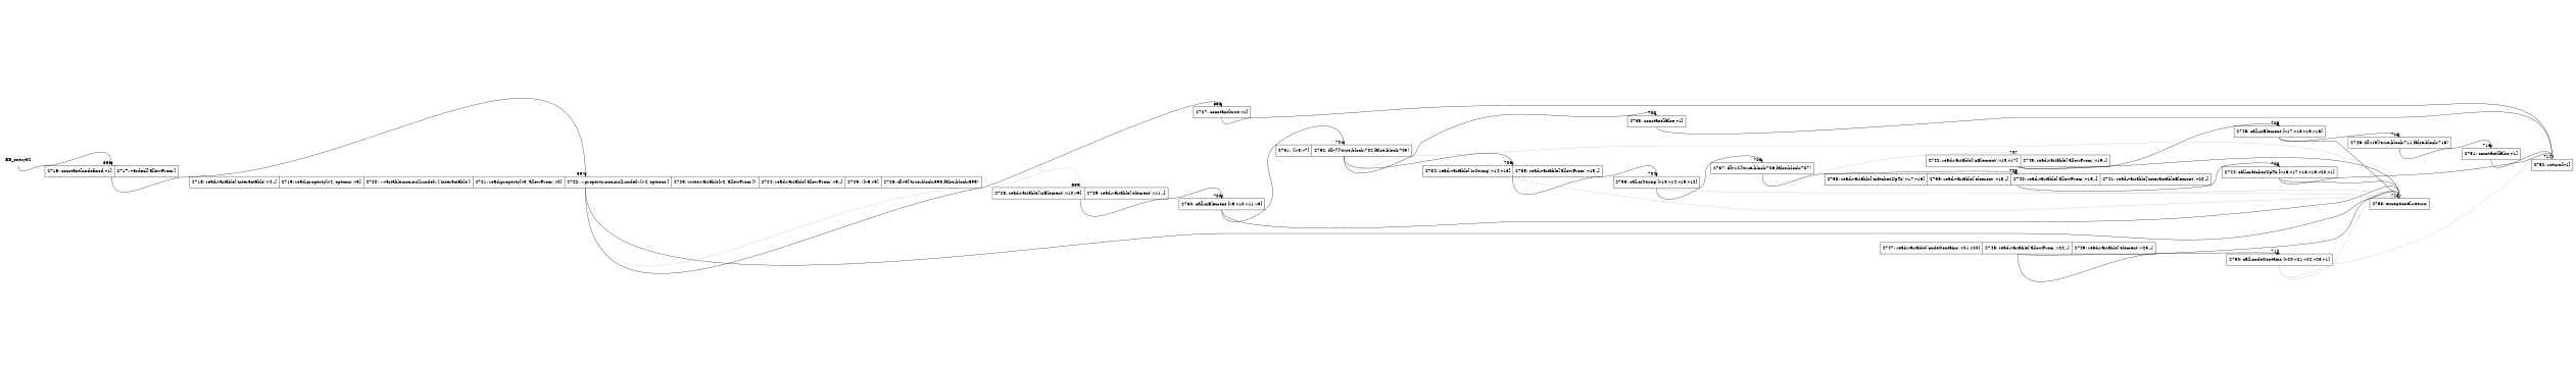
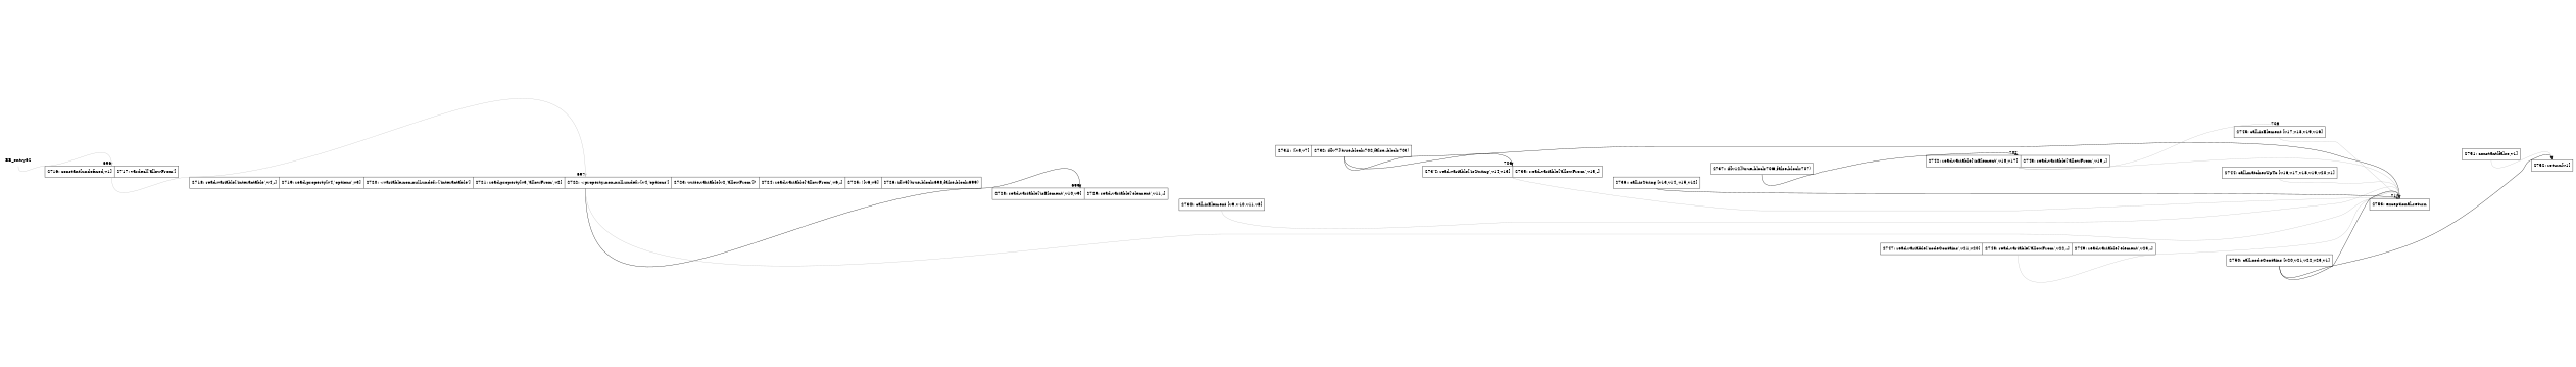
  digraph {
    rankdir=LR
    node [shape=record]
    edge [headport=n tailport=s]
    n1 [label=BB_entry62 shape=none]
    n2 [label="{2716: constant[undefined,v1]|2717: vardecl['allowFrom']}"]
    n3 [label="{2718: read-variable['interactable',v4,-]|2719: read-property[v4,'options',v3]|2720: \<variable-non-null-undef\>['interactable']|2721: read-property[v3,'allowFrom',v2]|2722: \<property-non-null-undef\>[v4,'options']|2723: write-variable[v2,'allowFrom']*|2724: read-variable['allowFrom',v6,-]|2725: ![v6,v5]|2726: if[v5](true-block:698,false-block:699)}"]
-   n4 [label="{2727: constant[true,v1]}"]
    n5 [label="{2728: read-variable['isElement',v10,v9]|2729: read-variable['element',v11,-]}"]
    n6 [label="{2753: exceptional-return}"]
    n7 [label="{2752: return[v1]}"]
    n8 [label="{2730: call-isElement [v9,v10,v11,v8]}"]
    n9 [label="{2731: ![v8,v7]|2732: if[v7](true-block:702,false-block:703)}"]
-   n10 [label="{2733: constant[false,v1]}"]
    n11 [label="{2734: read-variable['isString',v14,v13]|2735: read-variable['allowFrom',v15,-]}"]
    n12 [label="{2736: call-isString [v13,v14,v15,v12]}"]
    n13 [label="{2737: if[v12](true-block:706,false-block:707)}"]
-   n14 [label="{2738: read-variable['matchesUpTo',v17,v16]|2739: read-variable['element',v18,-]|2740: read-variable['allowFrom',v19,-]|2741: read-variable['interactableElement',v20,-]}"]
    n15 [label="{2742: read-variable['isElement',v18,v17]|2743: read-variable['allowFrom',v19,-]}"]
    n16 [label="{2744: call-matchesUpTo [v16,v17,v18,v19,v20,v1]}"]
    n17 [label="{2745: call-isElement [v17,v18,v19,v16]}"]
-   n18 [label="{2746: if[v16](true-block:711,false-block:713)}"]
    n19 [label="{2751: constant[false,v1]}"]
    n20 [label="{2747: read-variable['nodeContains',v21,v20]|2748: read-variable['allowFrom',v22,-]|2749: read-variable['element',v23,-]}"]
    n21 [label="{2750: call-nodeContains [v20,v21,v22,v23,v1]}"]
-   n1 -> n2 [headlabel="    696"]
-   n2 -> n3 [headlabel="      697"]
-   n3 -> n4 [headlabel="      698"]
-   n3 -> n5 [headlabel="      699" color=gray]
-   n3 -> n6 [color=black headlabel="      715"]
-   n4 -> n7 [headlabel="      714"]
-   n5 -> n8 [headlabel="      700"]
-   n8 -> n6 [color=black]
-   n8 -> n9 [headlabel="      701"]
-   n9 -> n6 [color=gray]
-   n9 -> n10 [headlabel="      702"]
+   n1 -> n2 [headlabel="    696" color=gray]
+   n2 -> n3 [headlabel="      697" color=gray]
+   n3 -> n5 [headlabel="      699"]
+   n3 -> n6 [color=gray headlabel="      715"]
+   n8 -> n6 [color=gray]
+   n9 -> n6 [color=black]
    n9 -> n11 [headlabel="      703"]
-   n10 -> n7
    n11 -> n6 [color=gray]
-   n11 -> n12 [headlabel="      704"]
-   n12 -> n6 [color=gray]
-   n12 -> n13 [headlabel="      705"]
-   n13 -> n14 [headlabel="      706"]
-   n13 -> n15 [headlabel="      707" color=gray]
-   n14 -> n6 [color=gray]
-   n14 -> n16 [headlabel="      708"]
-   n15 -> n6 [color=black]
-   n15 -> n17 [headlabel="      709"]
-   n16 -> n6 [color=black]
-   n16 -> n7
-   n17 -> n6 [color=black]
-   n17 -> n18 [headlabel="      710"]
-   n18 -> n19 [headlabel="      713"]
-   n19 -> n7
-   n20 -> n6 [color=black]
-   n20 -> n21 [headlabel="      712"]
-   n21 -> n6 [color=gray]
-   n21 -> n7 [color=gray]
+   n12 -> n6 [color=black]
+   n13 -> n15 [headlabel="      707"]
+   n15 -> n6 [color=gray]
+   n15 -> n17 [headlabel="      709" color=gray]
+   n16 -> n6 [color=gray]
+   n17 -> n6 [color=gray]
+   n19 -> n7 [color=gray]
+   n20 -> n6 [color=gray]
+   n21 -> n6 [color=black]
+   n21 -> n7
  }
